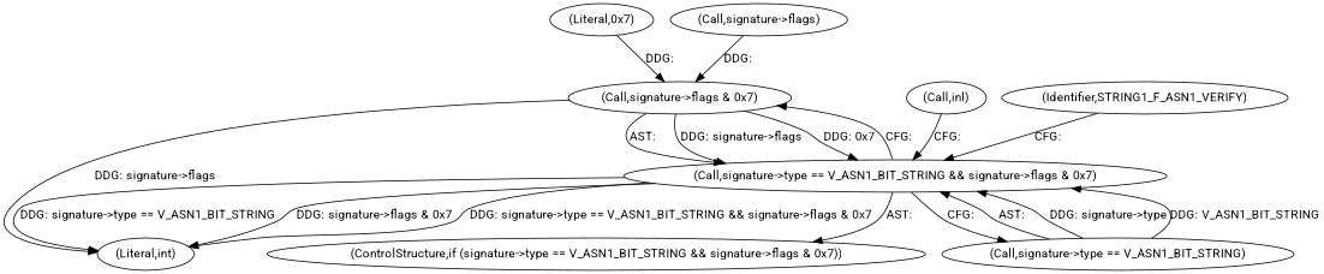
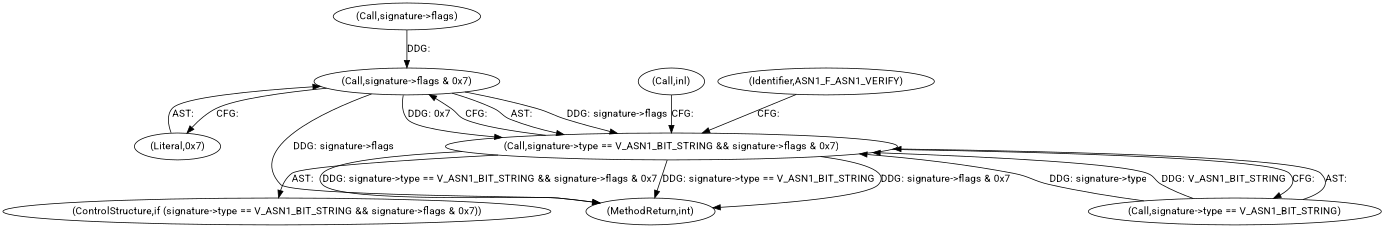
  digraph {
    fontname=Roboto
    node [fontname=Roboto]
    edge [fontname=Roboto]
    n1 [label="(Call,signature->flags & 0x7)"]
    n2 [label="(Call,signature->type == V_ASN1_BIT_STRING && signature->flags & 0x7)"]
    n3 [label="(Literal,0x7)"]
-   n4 [label="(Literal,int)"]
+   n4 [label="(MethodReturn,int)"]
    n5 [label="(ControlStructure,if (signature->type == V_ASN1_BIT_STRING && signature->flags & 0x7))"]
    n6 [label="(Call,signature->type == V_ASN1_BIT_STRING)"]
    n7 [label="(Call,inl)"]
-   n8 [label="(Identifier,STRING1_F_ASN1_VERIFY)"]
+   n8 [label="(Identifier,ASN1_F_ASN1_VERIFY)"]
    n9 [label="(Call,signature->flags)"]
    n1 -> n2 [label="AST: "]
    n1 -> n2 [label="DDG: signature->flags"]
    n1 -> n2 [label="DDG: 0x7"]
+   n1 -> n3 [label="CFG: "]
    n1 -> n4 [label="DDG: signature->flags"]
    n2 -> n1 [label="CFG: "]
    n2 -> n4 [label="DDG: signature->type == V_ASN1_BIT_STRING"]
    n2 -> n4 [label="DDG: signature->flags & 0x7"]
    n2 -> n4 [label="DDG: signature->type == V_ASN1_BIT_STRING && signature->flags & 0x7"]
    n2 -> n5 [label="AST: "]
    n2 -> n6 [label="CFG: "]
-   n3 -> n1 [label="DDG: "]
+   n3 -> n1 [label="AST: "]
    n6 -> n2 [label="AST: "]
    n6 -> n2 [label="DDG: signature->type"]
    n6 -> n2 [label="DDG: V_ASN1_BIT_STRING"]
    n7 -> n2 [label="CFG: "]
    n8 -> n2 [label="CFG: "]
    n9 -> n1 [label="DDG: "]
  }
